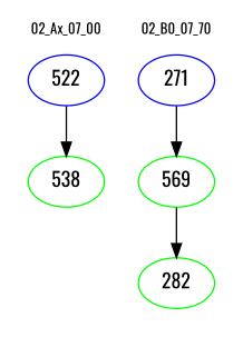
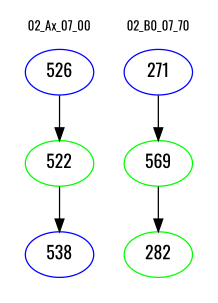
  digraph {
    fontname=Oswald
    node [color=green fontname=Oswald]
    edge [color=black fontname=Oswald]
-   n2 [color=blue label=522]
-   n3 [label=538]
+   n1 [color=blue label=526]
+   n2 [label=522]
+   n3 [color=blue label=538]
    n4 [color=blue label=271]
    n5 [label=569]
    n6 [label=282]
    subgraph cluster_1 {
      color=white
      fontsize=10
      label="02_Ax_07_00"
+     n1
      n2
      n3
    }
    subgraph cluster_2 {
      color=white
      fontsize=10
      label="02_B0_07_70"
      n4
      n5
      n6
    }
+   n1 -> n2
    n2 -> n3
    n4 -> n5
    n5 -> n6
  }
